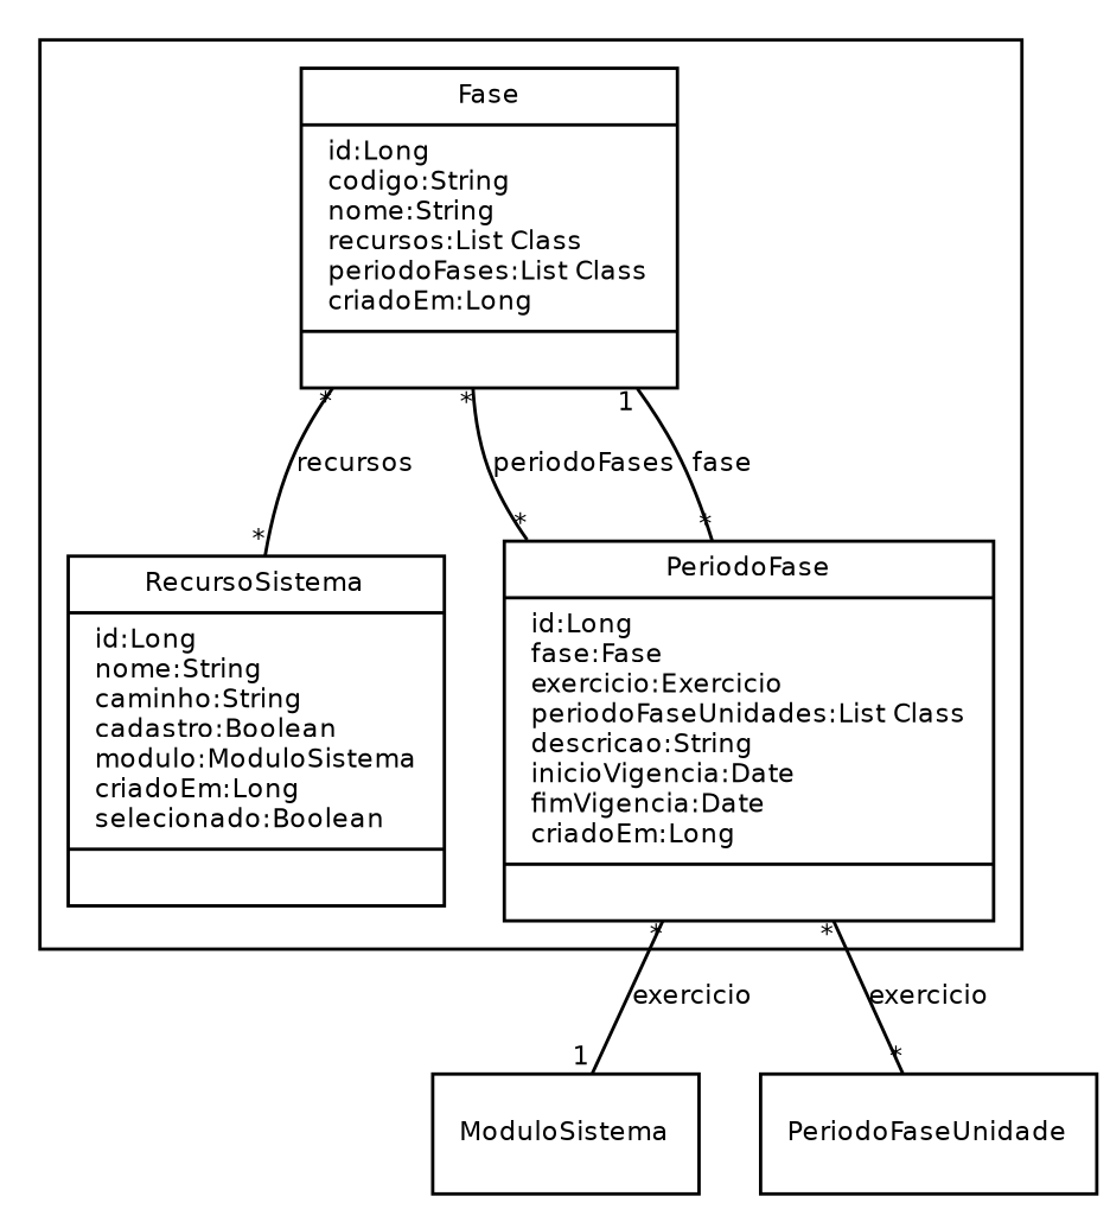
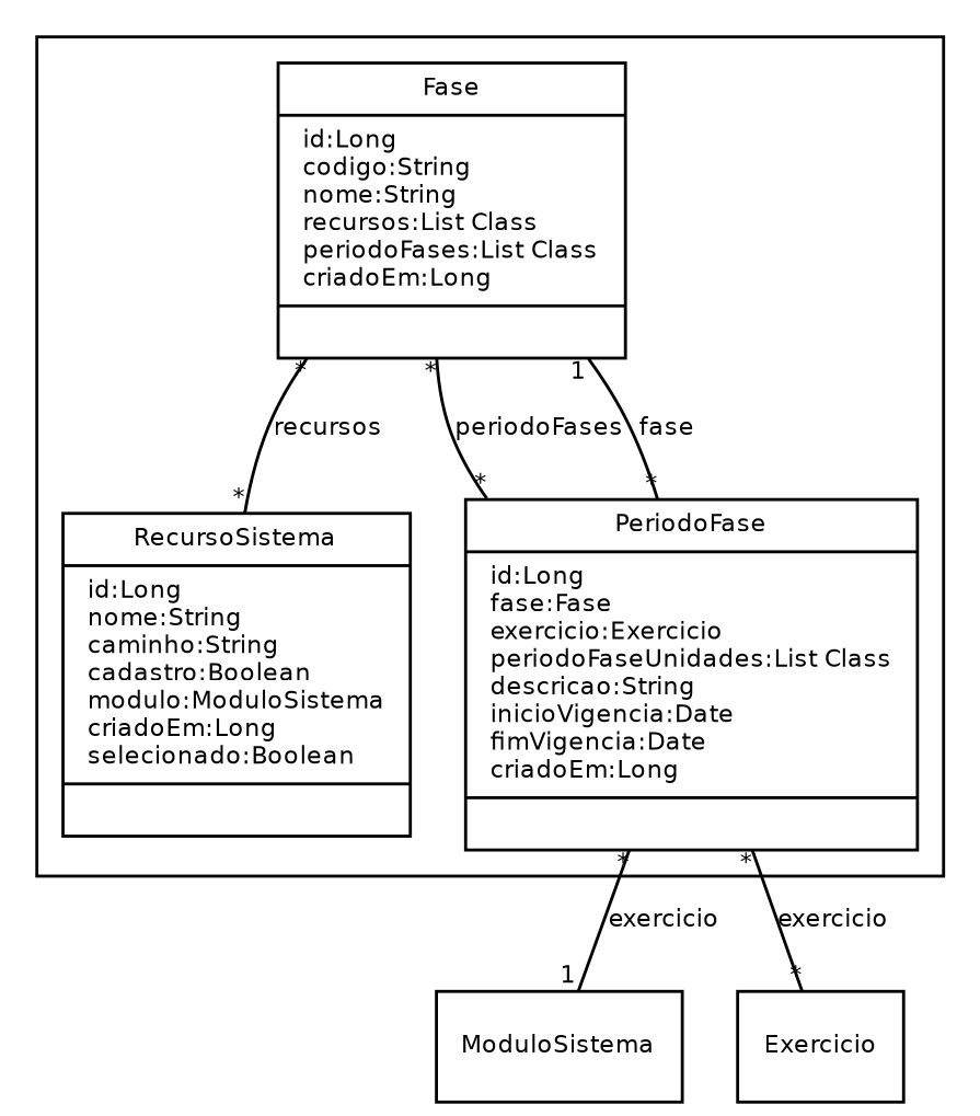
  digraph {
    fontname="DejaVu Sans"
    fontsize=8
    node [fontname="DejaVu Sans" fontsize=8 shape=record]
    edge [arrowhead=none fontname="DejaVu Sans" fontsize=8 headlabel="*" taillabel="*"]
    n1 [label="{Fase|id:Long\lcodigo:String\lnome:String\lrecursos:List Class\lperiodoFases:List Class\lcriadoEm:Long\l|\l}"]
    n2 [label="{RecursoSistema|id:Long\lnome:String\lcaminho:String\lcadastro:Boolean\lmodulo:ModuloSistema\lcriadoEm:Long\lselecionado:Boolean\l|\l}"]
    n3 [label="{PeriodoFase|id:Long\lfase:Fase\lexercicio:Exercicio\lperiodoFaseUnidades:List Class\ldescricao:String\linicioVigencia:Date\lfimVigencia:Date\lcriadoEm:Long\l|\l}"]
    n4 [label=ModuloSistema]
-   PeriodoFaseUnidade
+   PeriodoFaseUnidade [label=Exercicio]
    subgraph cluster_1 {
      n1
      n2
      n3
    }
    n1 -> n2 [label=recursos]
    n1 -> n3 [label=periodoFases]
    n3 -> n1 [headlabel=1 label=fase]
    n3 -> n4 [headlabel=1 label=exercicio]
    n3 -> PeriodoFaseUnidade [label=exercicio]
  }
